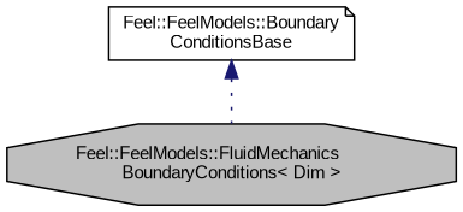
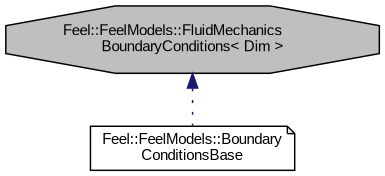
  digraph {
    fontname="Liberation Sans"
    node [color=black fontname="Liberation Sans" fontsize=10 style=filled]
    n1 [fillcolor=grey75 fontcolor=black height=0.2 label="Feel::FeelModels::FluidMechanics\lBoundaryConditions\< Dim \>" shape=octagon width=0.4]
    n2 [fillcolor=white height=0.2 label="Feel::FeelModels::Boundary\lConditionsBase" shape=note width=0.4]
-   n2 -> n1 [color=midnightblue dir=back fontname="Liberation Sans" fontsize=10 labelfontname=Helvetica labelfontsize=10 style=dotted]
+   n1 -> n2 [color=midnightblue dir=back fontname="Liberation Sans" fontsize=10 labelfontname=Helvetica labelfontsize=10 style=dotted]
  }
